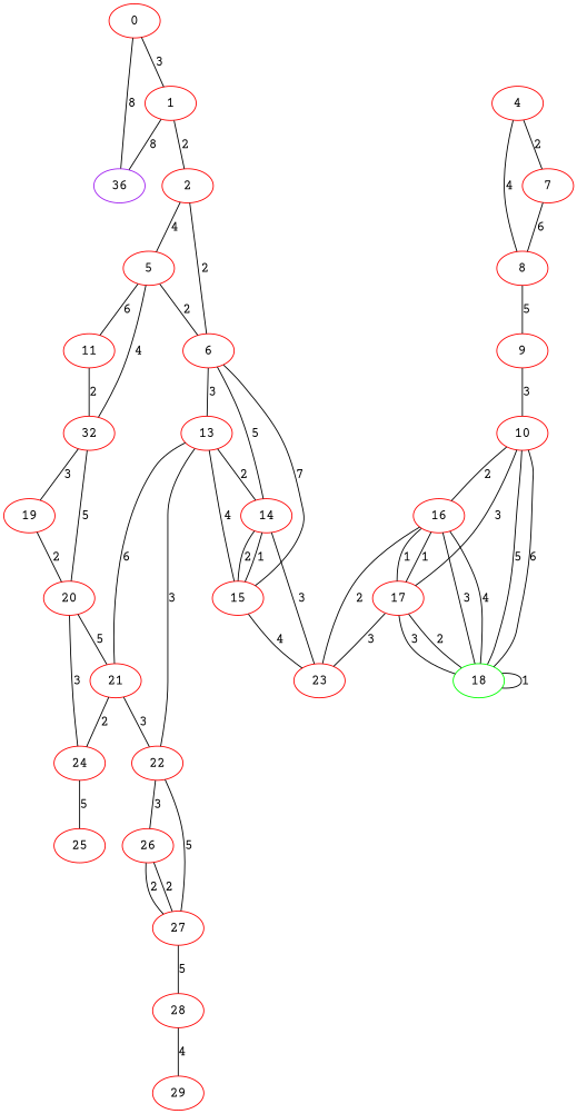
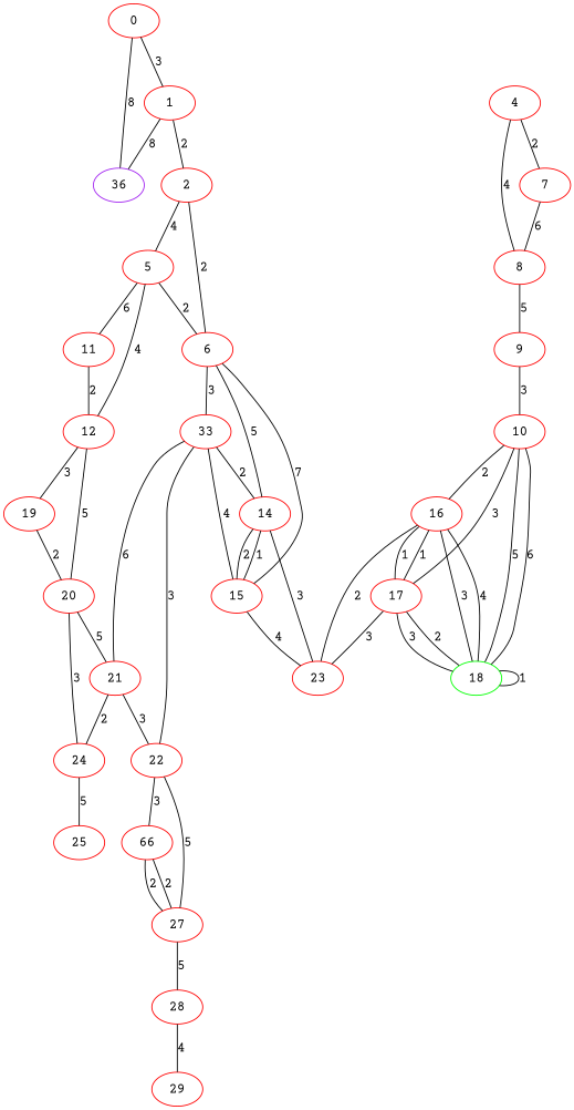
  graph {
    fontname="Courier Prime"
    node [color=red fontname="Courier Prime" weight=1]
    edge [fontname="Courier Prime"]
    0
    1
    n3 [color=purple label=36 weight=4]
    2
    5
    6
    11
-   12 [label=32]
-   13
+   12
+   13 [label=33]
    14
    15
    4
    7
    8
    9
    19
    20
    21
    22
    23
    10
    16
    17
    18 [color=green weight=2]
    24
-   26
+   26 [label=66]
    27
    25
    28
    29
    0 -- 1 [label=3]
    0 -- n3 [label=8]
    1 -- n3 [label=8]
    1 -- 2 [label=2]
    2 -- 5 [label=4]
    2 -- 6 [label=2]
    5 -- 6 [label=2]
    5 -- 11 [label=6]
    5 -- 12 [label=4]
    6 -- 13 [label=3]
    6 -- 14 [label=5]
    6 -- 15 [label=7]
    11 -- 12 [label=2]
    12 -- 19 [label=3]
    12 -- 20 [label=5]
    13 -- 14 [label=2]
    13 -- 15 [label=4]
    13 -- 21 [label=6]
    13 -- 22 [label=3]
    14 -- 15 [label=1]
    14 -- 15 [label=2]
    14 -- 23 [label=3]
    15 -- 23 [label=4]
    4 -- 7 [label=2]
    4 -- 8 [label=4]
    7 -- 8 [label=6]
    8 -- 9 [label=5]
    9 -- 10 [label=3]
    19 -- 20 [label=2]
    20 -- 21 [label=5]
    20 -- 24 [label=3]
    21 -- 22 [label=3]
    21 -- 24 [label=2]
    22 -- 26 [label=3]
    22 -- 27 [label=5]
    10 -- 16 [label=2]
    10 -- 17 [label=3]
    10 -- 18 [label=5]
    10 -- 18 [label=6]
    16 -- 23 [label=2]
    16 -- 17 [label=1]
    16 -- 17 [label=1]
    16 -- 18 [label=3]
    16 -- 18 [label=4]
    17 -- 23 [label=3]
    17 -- 18 [label=2]
    17 -- 18 [label=3]
    18 -- 18 [label=1]
    24 -- 25 [label=5]
    26 -- 27 [label=2]
    26 -- 27 [label=2]
    27 -- 28 [label=5]
    28 -- 29 [label=4]
  }
